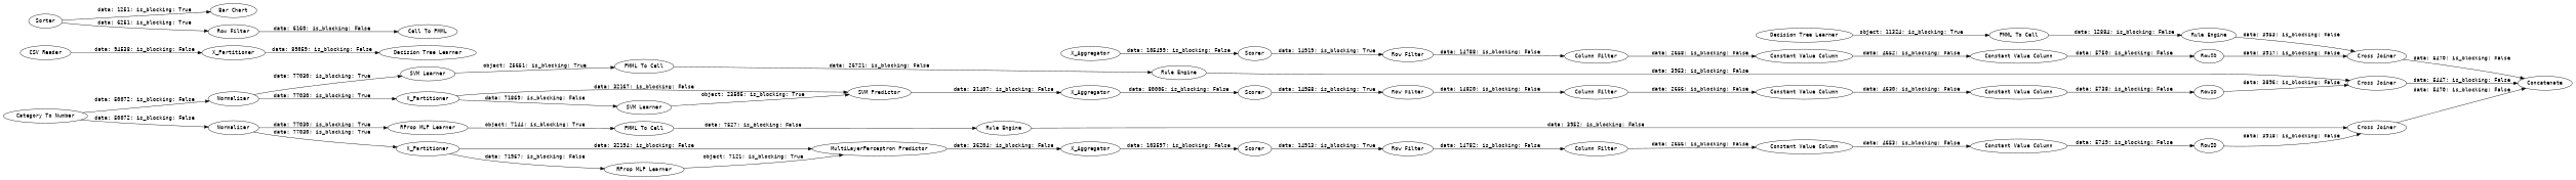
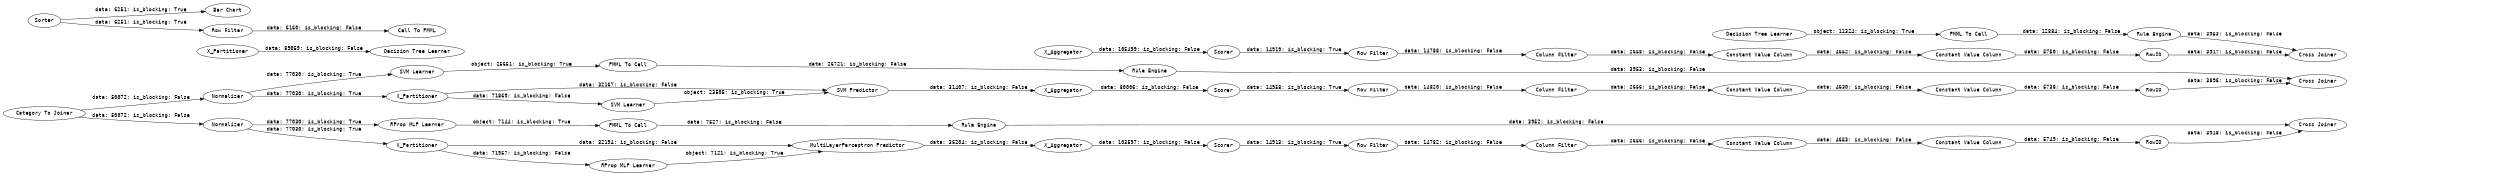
  digraph {
    fontname="DejaVu Sans Mono"
    rankdir=LR
    node [fontname="DejaVu Sans Mono"]
    edge [fontname="DejaVu Sans Mono"]
    n1 [label=RowID]
    n2 [label="Cross Joiner"]
-   n3 [label=Concatenate]
    n4 [label="PMML To Cell"]
    n5 [label="Rule Engine"]
    n6 [label="Cross Joiner"]
    n7 [label=RowID]
    n8 [label=Normalizer]
    n9 [label="SVM Learner"]
    n10 [label=X_Partitioner]
    n11 [label="PMML To Cell"]
    n12 [label="SVM Predictor"]
    n13 [label="SVM Learner"]
    n14 [label=Scorer]
    n15 [label="Row Filter"]
    n16 [label="Column Filter"]
    n17 [label="RProp MLP Learner"]
    n18 [label="PMML To Cell"]
    n19 [label="Rule Engine"]
    n20 [label=Normalizer]
    n21 [label=X_Partitioner]
    n22 [label="MultiLayerPerceptron Predictor"]
    n23 [label="RProp MLP Learner"]
    n24 [label="Rule Engine"]
    n25 [label=Scorer]
    n26 [label="Row Filter"]
    n27 [label="Column Filter"]
    n28 [label="Constant Value Column"]
    n29 [label="Constant Value Column"]
    n30 [label="Constant Value Column"]
    n31 [label="Constant Value Column"]
    n32 [label=X_Aggregator]
    n33 [label=Scorer]
    n34 [label="Row Filter"]
    n35 [label="Column Filter"]
-   n36 [label="CSV Reader"]
    n37 [label=X_Partitioner]
-   n38 [label="Category To Number"]
+   n38 [label="Category To Joiner"]
    n39 [label="Decision Tree Learner"]
    n40 [label="Bar Chart"]
    n41 [label=RowID]
    n42 [label="Cross Joiner"]
    n43 [label=X_Aggregator]
    n44 [label="Constant Value Column"]
    n45 [label="Constant Value Column"]
    n46 [label="Decision Tree Learner"]
    n47 [label="Cell To PMML"]
    n48 [label="Row Filter"]
    n49 [label=Sorter]
    n50 [label=X_Aggregator]
    n1 -> n2 [label="data: 3896; is_blocking: False"]
-   n2 -> n3 [label="data: 5447; is_blocking: False"]
    n4 -> n5 [label="data: 12884; is_blocking: False"]
    n5 -> n6 [label="data: 3953; is_blocking: False"]
-   n6 -> n3 [label="data: 5470; is_blocking: False"]
    n7 -> n6 [label="data: 3917; is_blocking: False"]
    n8 -> n9 [label="data: 77030; is_blocking: True"]
    n8 -> n10 [label="data: 77030; is_blocking: True"]
    n9 -> n11 [label="object: 25651; is_blocking: True"]
    n10 -> n12 [label="data: 32167; is_blocking: False"]
    n10 -> n13 [label="data: 71869; is_blocking: False"]
    n11 -> n24 [label="data: 26721; is_blocking: False"]
    n12 -> n32 [label="data: 31407; is_blocking: False"]
    n13 -> n12 [label="object: 23505; is_blocking: True"]
    n14 -> n15 [label="data: 14913; is_blocking: True"]
    n15 -> n16 [label="data: 14782; is_blocking: False"]
    n16 -> n31 [label="data: 2656; is_blocking: False"]
    n17 -> n18 [label="object: 7144; is_blocking: True"]
    n18 -> n19 [label="data: 7527; is_blocking: False"]
    n19 -> n42 [label="data: 3952; is_blocking: False"]
    n20 -> n17 [label="data: 77030; is_blocking: True"]
    n20 -> n21 [label="data: 77030; is_blocking: True"]
    n21 -> n22 [label="data: 32194; is_blocking: False"]
    n21 -> n23 [label="data: 71957; is_blocking: False"]
    n22 -> n43 [label="data: 36204; is_blocking: False"]
    n23 -> n22 [label="object: 7121; is_blocking: True"]
    n24 -> n2 [label="data: 3953; is_blocking: False"]
    n25 -> n26 [label="data: 14919; is_blocking: True"]
    n26 -> n27 [label="data: 14788; is_blocking: False"]
    n27 -> n45 [label="data: 2658; is_blocking: False"]
    n28 -> n7 [label="data: 5750; is_blocking: False"]
    n29 -> n30 [label="data: 4630; is_blocking: False"]
    n30 -> n1 [label="data: 5738; is_blocking: False"]
    n31 -> n44 [label="data: 4653; is_blocking: False"]
    n32 -> n33 [label="data: 80006; is_blocking: False"]
    n33 -> n34 [label="data: 14958; is_blocking: True"]
    n34 -> n35 [label="data: 14820; is_blocking: False"]
    n35 -> n29 [label="data: 2656; is_blocking: False"]
-   n36 -> n37 [label="data: 94538; is_blocking: False"]
    n37 -> n39 [label="data: 89059; is_blocking: False"]
    n38 -> n8 [label="data: 50072; is_blocking: False"]
    n38 -> n20 [label="data: 50072; is_blocking: False"]
    n41 -> n42 [label="data: 3918; is_blocking: False"]
-   n42 -> n3 [label="data: 5470; is_blocking: False"]
    n43 -> n14 [label="data: 103597; is_blocking: False"]
    n44 -> n41 [label="data: 5749; is_blocking: False"]
    n45 -> n28 [label="data: 4652; is_blocking: False"]
    n46 -> n4 [label="object: 11324; is_blocking: True"]
    n48 -> n47 [label="data: 6160; is_blocking: False"]
-   n49 -> n40 [label="data: 1251; is_blocking: True"]
+   n49 -> n40 [label="data: 6251; is_blocking: True"]
    n49 -> n48 [label="data: 6251; is_blocking: True"]
    n50 -> n25 [label="data: 105499; is_blocking: False"]
  }
